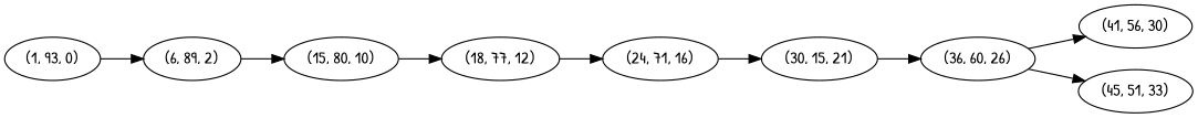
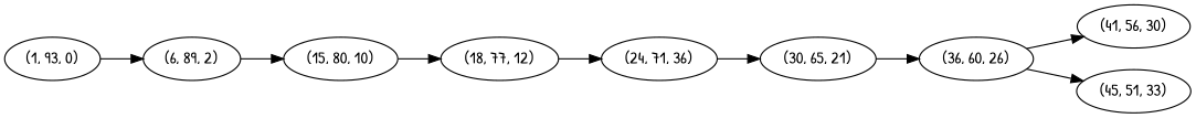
  digraph {
    fontname="Patrick Hand"
    rankdir=LR
    node [fontname="Patrick Hand"]
    edge [fontname="Patrick Hand"]
    "(1, 93, 0)"
    "(6, 89, 2)"
    "(15, 80, 10)"
    "(18, 77, 12)"
-   "(24, 71, 16)"
-   "(30, 65, 21)" [label="(30, 15, 21)"]
+   "(24, 71, 16)" [label="(24, 71, 36)"]
+   "(30, 65, 21)"
    "(36, 60, 26)"
    "(41, 56, 30)"
    "(45, 51, 33)"
    "(1, 93, 0)" -> "(6, 89, 2)"
    "(6, 89, 2)" -> "(15, 80, 10)"
    "(15, 80, 10)" -> "(18, 77, 12)"
    "(18, 77, 12)" -> "(24, 71, 16)"
    "(24, 71, 16)" -> "(30, 65, 21)"
    "(30, 65, 21)" -> "(36, 60, 26)"
    "(36, 60, 26)" -> "(41, 56, 30)"
    "(36, 60, 26)" -> "(45, 51, 33)"
  }
